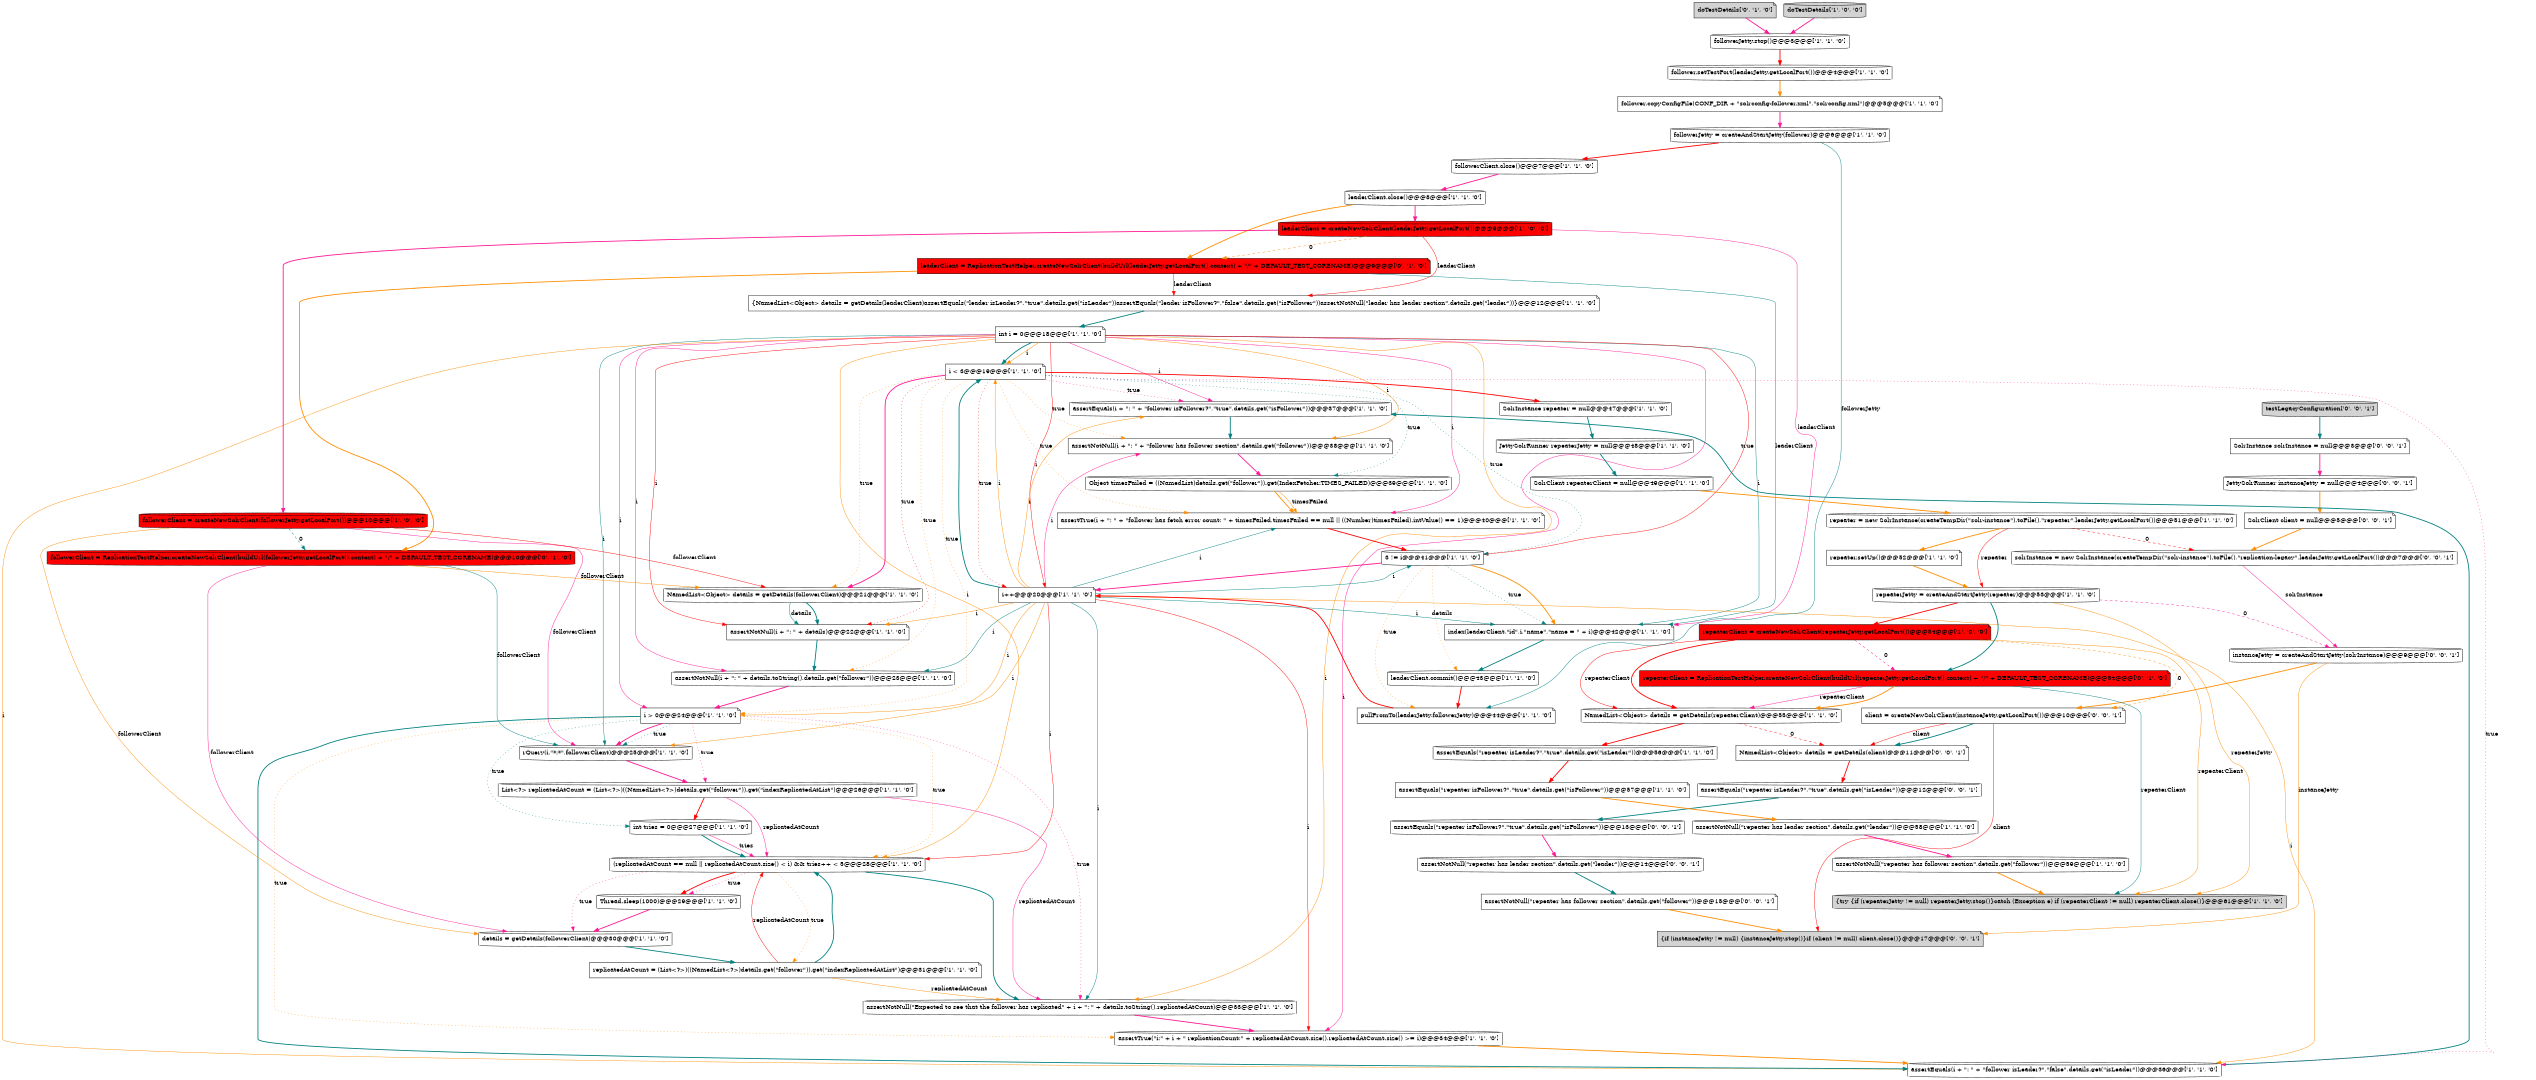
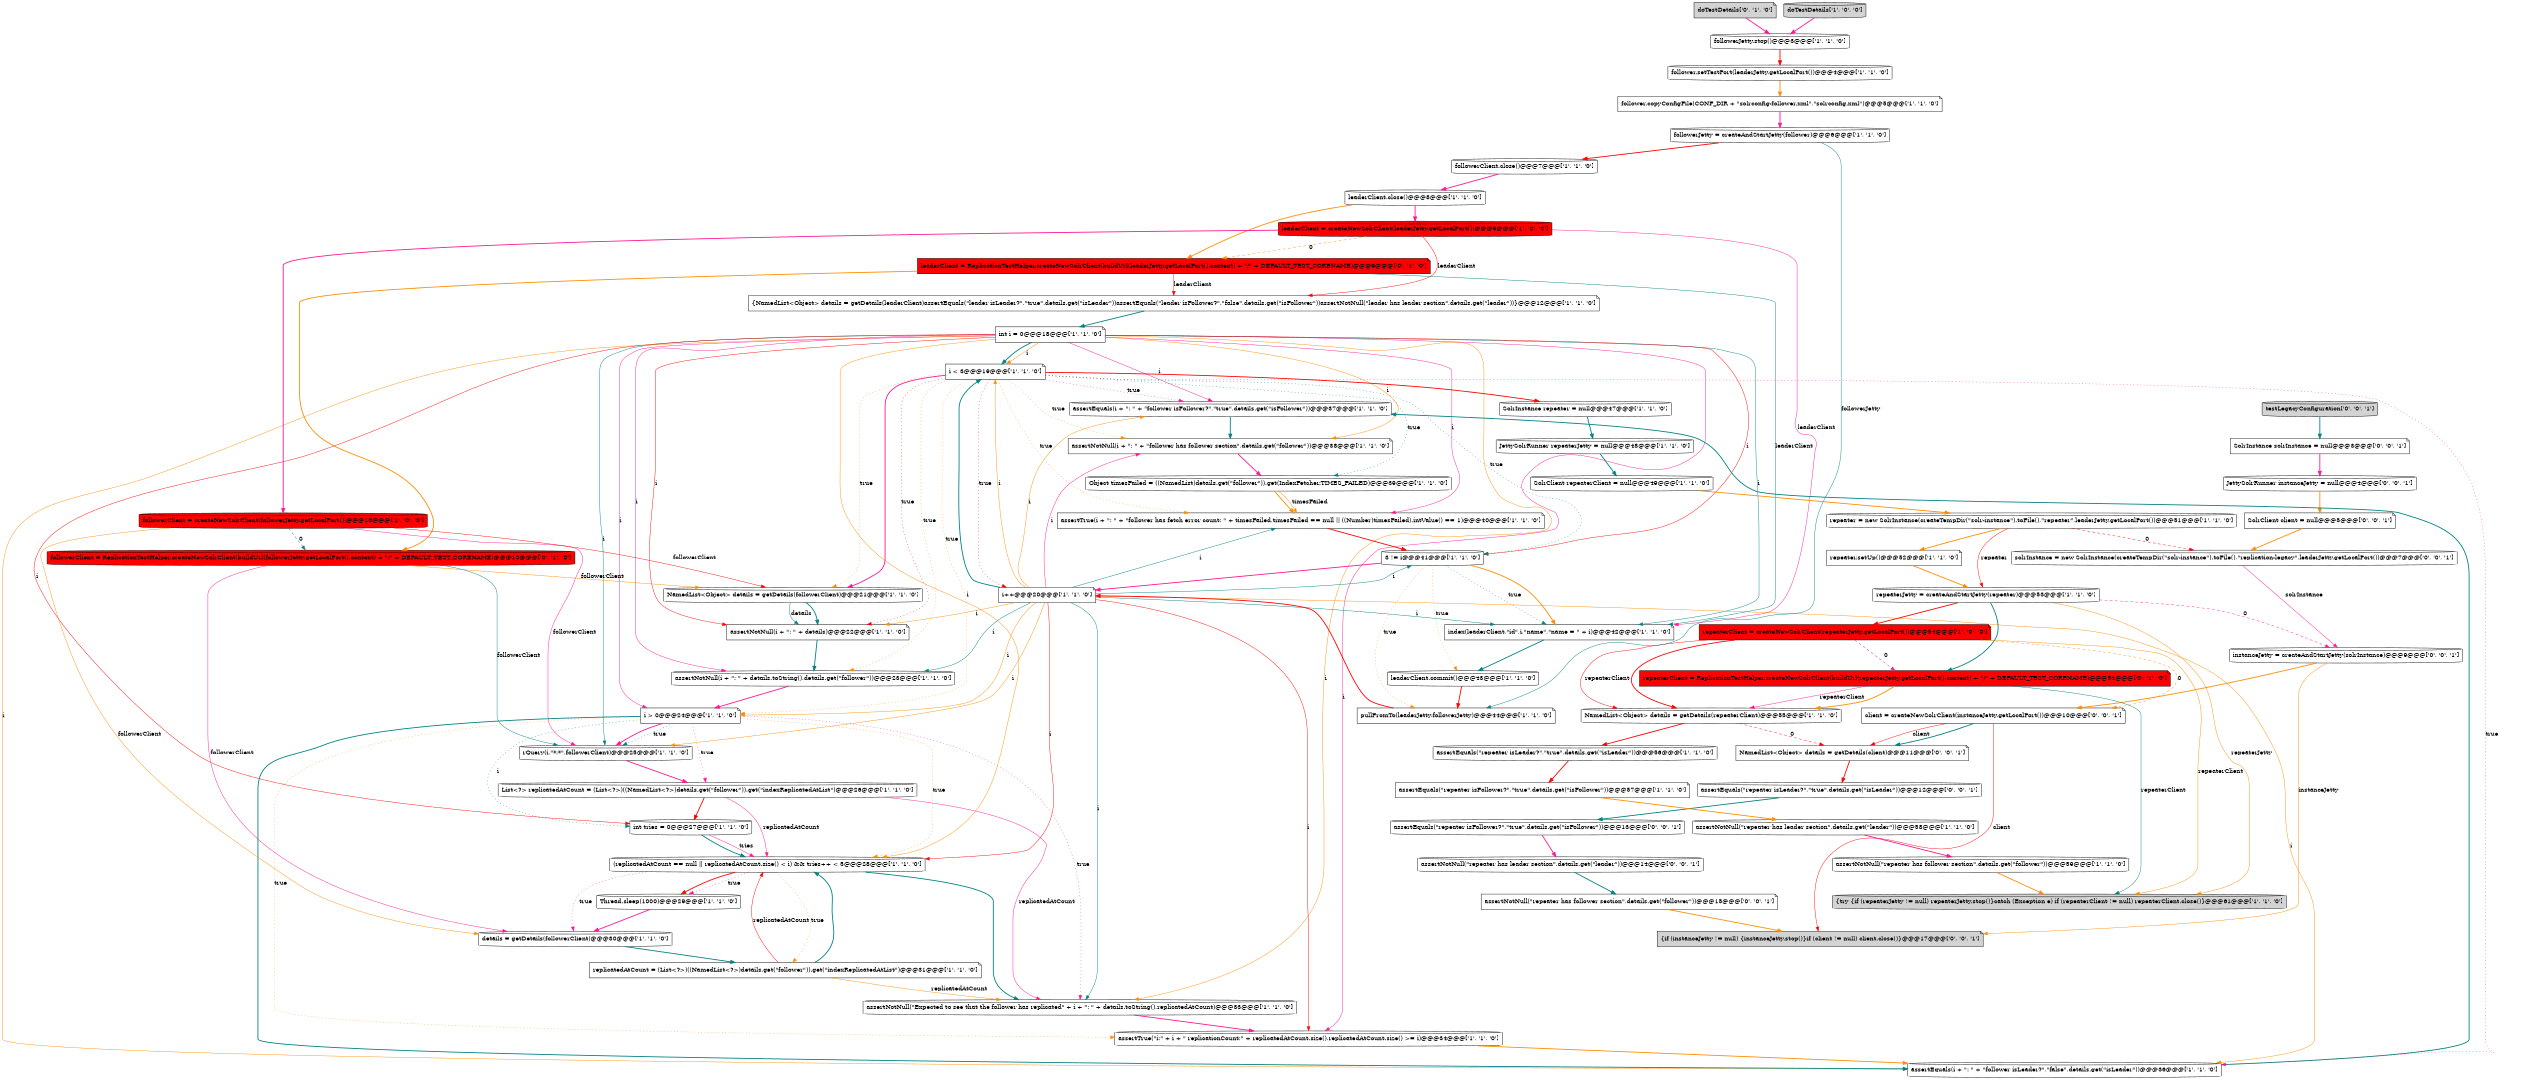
  digraph {
    node [fillcolor=white shape=cylinder style=filled]
    edge [color=darkorange style=bold]
    n1 [label="instanceJetty = createAndStartJetty(solrInstance)@@@9@@@['0', '0', '1']"]
    n2 [fillcolor=lightgray label="{if (instanceJetty != null) {instanceJetty.stop()}if (client != null) client.close()}@@@17@@@['0', '0', '1']" shape=note]
    n3 [label="client = createNewSolrClient(instanceJetty.getLocalPort())@@@10@@@['0', '0', '1']" shape=note]
    n4 [label="solrInstance = new SolrInstance(createTempDir(\"solr-instance\").toFile(),\"replication-legacy\",leaderJetty.getLocalPort())@@@7@@@['0', '0', '1']"]
    n5 [label="JettySolrRunner instanceJetty = null@@@4@@@['0', '0', '1']"]
    n6 [label="SolrClient client = null@@@5@@@['0', '0', '1']" shape=note]
    n7 [label="assertEquals(i + \": \" + \"follower isFollower?\",\"true\",details.get(\"isFollower\"))@@@37@@@['1', '1', '0']"]
    n8 [label="assertNotNull(i + \": \" + \"follower has follower section\",details.get(\"follower\"))@@@38@@@['1', '1', '0']" shape=note]
    n9 [label="Object timesFailed = ((NamedList)details.get(\"follower\")).get(IndexFetcher.TIMES_FAILED)@@@39@@@['1', '1', '0']"]
    n10 [label="details = getDetails(followerClient)@@@30@@@['1', '1', '0']"]
    n11 [label="replicatedAtCount = (List<?>)((NamedList<?>)details.get(\"follower\")).get(\"indexReplicatedAtList\")@@@31@@@['1', '1', '0']" shape=note]
    n12 [label="(replicatedAtCount == null || replicatedAtCount.size() < i) && tries++ < 5@@@28@@@['1', '1', '0']"]
    n13 [label="assertNotNull(\"Expected to see that the follower has replicated\" + i + \": \" + details.toString(),replicatedAtCount)@@@33@@@['1', '1', '0']"]
    n14 [label="{NamedList<Object> details = getDetails(leaderClient)assertEquals(\"leader isLeader?\",\"true\",details.get(\"isLeader\"))assertEquals(\"leader isFollower?\",\"false\",details.get(\"isFollower\"))assertNotNull(\"leader has leader section\",details.get(\"leader\"))}@@@12@@@['1', '1', '0']" shape=note]
    n15 [label="int i = 0@@@18@@@['1', '1', '0']" shape=note]
    n16 [label="assertTrue(i + \": \" + \"follower has fetch error count: \" + timesFailed,timesFailed == null || ((Number)timesFailed).intValue() == 1)@@@40@@@['1', '1', '0']" shape=note]
    n17 [label="rQuery(i,\"*:*\",followerClient)@@@25@@@['1', '1', '0']"]
    n18 [label="assertNotNull(i + \": \" + details.toString(),details.get(\"follower\"))@@@23@@@['1', '1', '0']"]
    n19 [label="i > 0@@@24@@@['1', '1', '0']" shape=note]
    n20 [label="assertTrue(\"i:\" + i + \" replicationCount:\" + replicatedAtCount.size(),replicatedAtCount.size() >= i)@@@34@@@['1', '1', '0']"]
    n21 [label="assertEquals(i + \": \" + \"follower isLeader?\",\"false\",details.get(\"isLeader\"))@@@36@@@['1', '1', '0']"]
    n22 [label="assertNotNull(i + \": \" + details)@@@22@@@['1', '1', '0']" shape=note]
    n23 [label="i++@@@20@@@['1', '1', '0']" shape=note]
    n24 [label="i < 3@@@19@@@['1', '1', '0']" shape=note]
    n25 [label="index(leaderClient,\"id\",i,\"name\",\"name = \" + i)@@@42@@@['1', '1', '0']" shape=note]
    n26 [label="3 != i@@@41@@@['1', '1', '0']"]
    n27 [label="List<?> replicatedAtCount = (List<?>)((NamedList<?>)details.get(\"follower\")).get(\"indexReplicatedAtList\")@@@26@@@['1', '1', '0']"]
    n28 [label="int tries = 0@@@27@@@['1', '1', '0']"]
    n29 [label="leaderClient.close()@@@8@@@['1', '1', '0']"]
    n30 [fillcolor=red label="leaderClient = ReplicationTestHelper.createNewSolrClient(buildUrl(leaderJetty.getLocalPort(),context) + \"/\" + DEFAULT_TEST_CORENAME)@@@9@@@['0', '1', '0']" shape=note]
    n31 [fillcolor=red label="leaderClient = createNewSolrClient(leaderJetty.getLocalPort())@@@9@@@['1', '0', '0']"]
    n32 [fillcolor=red label="followerClient = ReplicationTestHelper.createNewSolrClient(buildUrl(followerJetty.getLocalPort(),context) + \"/\" + DEFAULT_TEST_CORENAME)@@@10@@@['0', '1', '0']"]
    n33 [fillcolor=red label="followerClient = createNewSolrClient(followerJetty.getLocalPort())@@@10@@@['1', '0', '0']"]
    n34 [label="followerClient.close()@@@7@@@['1', '1', '0']"]
    n35 [label="assertEquals(\"repeater isLeader?\",\"true\",details.get(\"isLeader\"))@@@12@@@['0', '0', '1']"]
    n36 [label="assertEquals(\"repeater isFollower?\",\"true\",details.get(\"isFollower\"))@@@13@@@['0', '0', '1']"]
    n37 [label="assertNotNull(\"repeater has leader section\",details.get(\"leader\"))@@@14@@@['0', '0', '1']"]
    n38 [label="Thread.sleep(1000)@@@29@@@['1', '1', '0']"]
    n39 [label="NamedList<Object> details = getDetails(followerClient)@@@21@@@['1', '1', '0']"]
    n40 [fillcolor=lightgray label="doTestDetails['0', '1', '0']" shape=note]
    n41 [label="followerJetty.stop()@@@3@@@['1', '1', '0']"]
    n42 [label="follower.setTestPort(leaderJetty.getLocalPort())@@@4@@@['1', '1', '0']"]
    n43 [label="assertEquals(\"repeater isFollower?\",\"true\",details.get(\"isFollower\"))@@@57@@@['1', '1', '0']" shape=note]
    n44 [label="assertNotNull(\"repeater has leader section\",details.get(\"leader\"))@@@58@@@['1', '1', '0']"]
    n45 [label="assertNotNull(\"repeater has follower section\",details.get(\"follower\"))@@@59@@@['1', '1', '0']"]
    n46 [label="SolrInstance solrInstance = null@@@3@@@['0', '0', '1']" shape=note]
    n47 [fillcolor=red label="repeaterClient = createNewSolrClient(repeaterJetty.getLocalPort())@@@54@@@['1', '0', '0']" shape=note]
    n48 [label="NamedList<Object> details = getDetails(repeaterClient)@@@55@@@['1', '1', '0']"]
    n49 [fillcolor=red label="repeaterClient = ReplicationTestHelper.createNewSolrClient(buildUrl(repeaterJetty.getLocalPort(),context) + \"/\" + DEFAULT_TEST_CORENAME)@@@54@@@['0', '1', '0']" shape=note]
    n50 [fillcolor=lightgray label="{try {if (repeaterJetty != null) repeaterJetty.stop()}catch (Exception e) if (repeaterClient != null) repeaterClient.close()}@@@61@@@['1', '1', '0']"]
    n51 [label="NamedList<Object> details = getDetails(client)@@@11@@@['0', '0', '1']" shape=note]
    n52 [label="assertEquals(\"repeater isLeader?\",\"true\",details.get(\"isLeader\"))@@@56@@@['1', '1', '0']"]
    n53 [label="followerJetty = createAndStartJetty(follower)@@@6@@@['1', '1', '0']"]
    n54 [label="pullFromTo(leaderJetty,followerJetty)@@@44@@@['1', '1', '0']" shape=note]
    n55 [label="repeater.setUp()@@@52@@@['1', '1', '0']" shape=note]
    n56 [label="repeaterJetty = createAndStartJetty(repeater)@@@53@@@['1', '1', '0']"]
    n57 [label="assertNotNull(\"repeater has follower section\",details.get(\"follower\"))@@@15@@@['0', '0', '1']" shape=note]
    n58 [label="follower.copyConfigFile(CONF_DIR + \"solrconfig-follower.xml\",\"solrconfig.xml\")@@@5@@@['1', '1', '0']" shape=note]
    n59 [label="SolrInstance repeater = null@@@47@@@['1', '1', '0']"]
    n60 [label="leaderClient.commit()@@@43@@@['1', '1', '0']"]
    n61 [label="SolrClient repeaterClient = null@@@49@@@['1', '1', '0']"]
    n62 [label="repeater = new SolrInstance(createTempDir(\"solr-instance\").toFile(),\"repeater\",leaderJetty.getLocalPort())@@@51@@@['1', '1', '0']"]
    n63 [fillcolor=lightgray label="testLegacyConfiguration['0', '0', '1']"]
    n64 [fillcolor=lightgray label="doTestDetails['1', '0', '0']"]
    n65 [label="JettySolrRunner repeaterJetty = null@@@48@@@['1', '1', '0']"]
    n1 -> n2 [label=instanceJetty style=solid]
    n1 -> n3
    n3 -> n2 [color=red label=client style=solid]
    n3 -> n51 [color=red label=client style=solid]
    n3 -> n51 [color=teal]
    n4 -> n1 [color=deeppink label=solrInstance style=solid]
    n5 -> n6
    n6 -> n4
    n7 -> n8 [color=teal]
    n8 -> n9 [color=deeppink]
    n9 -> n16
    n9 -> n16 [label=timesFailed style=solid]
    n10 -> n11 [color=teal]
    n11 -> n12 [color=teal]
    n11 -> n12 [color=red label=replicatedAtCount style=solid]
    n11 -> n13 [label=replicatedAtCount style=solid]
    n12 -> n10 [color=deeppink label=true style=dotted]
    n12 -> n11 [label=true style=dotted]
    n12 -> n13 [color=teal]
    n12 -> n38 [color=red]
    n12 -> n38 [color=deeppink label=true style=dotted]
    n13 -> n20 [color=deeppink]
    n14 -> n15 [color=teal]
    n15 -> n7 [color=deeppink label=i style=solid]
    n15 -> n8 [label=i style=solid]
    n15 -> n12 [label=i style=solid]
    n15 -> n13 [label=i style=solid]
    n15 -> n16 [color=deeppink label=i style=solid]
    n15 -> n17 [color=teal label=i style=solid]
    n15 -> n18 [color=deeppink label=i style=solid]
    n15 -> n19 [color=deeppink label=i style=solid]
    n15 -> n20 [color=deeppink label=i style=solid]
    n15 -> n21 [label=i style=solid]
    n15 -> n22 [color=red label=i style=solid]
-   n15 -> n23 [color=red label=i style=solid]
+   n15 -> n28 [color=red label=i style=solid]
    n15 -> n24 [label=i style=solid]
    n15 -> n24 [color=teal]
    n15 -> n25 [color=teal label=i style=solid]
-   n15 -> n26 [color=red label=true style=solid]
+   n15 -> n26 [color=red label=i style=solid]
    n16 -> n26 [color=red]
    n17 -> n27 [color=deeppink]
    n18 -> n19 [color=deeppink]
    n19 -> n12 [label=true style=dotted]
    n19 -> n13 [color=deeppink label=true style=dotted]
    n19 -> n17 [color=teal label=true style=dotted]
    n19 -> n17 [color=deeppink]
    n19 -> n20 [label=true style=dotted]
    n19 -> n21 [color=teal]
    n19 -> n27 [color=deeppink label=true style=dotted]
-   n19 -> n28 [color=teal label=true style=dotted]
+   n19 -> n28 [color=teal label=i style=dotted]
    n20 -> n21
    n21 -> n7 [color=teal]
    n22 -> n18 [color=teal]
    n23 -> n7 [label=i style=solid]
    n23 -> n8 [color=deeppink label=i style=solid]
    n23 -> n12 [color=red label=i style=solid]
    n23 -> n13 [color=teal label=i style=solid]
    n23 -> n16 [color=teal label=i style=solid]
    n23 -> n17 [label=i style=solid]
    n23 -> n18 [color=teal label=i style=solid]
    n23 -> n19 [label=i style=solid]
    n23 -> n20 [color=red label=i style=solid]
    n23 -> n21 [label=i style=solid]
    n23 -> n22 [label=i style=solid]
    n23 -> n24 [label=i style=solid]
    n23 -> n24 [color=teal]
    n23 -> n25 [color=teal label=i style=solid]
    n23 -> n26 [color=teal label=i style=solid]
    n24 -> n7 [color=deeppink label=true style=dotted]
    n24 -> n8 [label=true style=dotted]
    n24 -> n9 [color=teal label=true style=dotted]
    n24 -> n16 [label=true style=dotted]
    n24 -> n18 [label=true style=dotted]
    n24 -> n19 [label=true style=dotted]
    n24 -> n21 [color=deeppink label=true style=dotted]
    n24 -> n22 [color=red label=true style=dotted]
    n24 -> n23 [color=red label=true style=dotted]
    n24 -> n26 [color=teal label=true style=dotted]
    n24 -> n39 [color=deeppink]
    n24 -> n39 [label=true style=dotted]
    n24 -> n59 [color=red]
    n25 -> n60 [color=teal]
    n26 -> n23 [color=deeppink]
    n26 -> n25 [color=teal label=true style=dotted]
    n26 -> n25
    n26 -> n54 [label=true style=dotted]
-   n26 -> n60 [label=details style=dotted]
+   n26 -> n60 [label=true style=dotted]
    n27 -> n12 [color=deeppink label=replicatedAtCount style=solid]
    n27 -> n13 [color=deeppink label=replicatedAtCount style=solid]
    n27 -> n28 [color=red]
    n28 -> n12 [color=teal]
    n28 -> n12 [color=deeppink label=tries style=solid]
    n29 -> n30
    n29 -> n31 [color=deeppink]
    n30 -> n14 [color=red label=leaderClient style=solid]
    n30 -> n25 [color=teal label=leaderClient style=solid]
    n30 -> n32
    n31 -> n14 [color=red label=leaderClient style=solid]
    n31 -> n25 [color=deeppink label=leaderClient style=solid]
    n31 -> n30 [label=0 style=dashed]
    n31 -> n33 [color=deeppink]
    n32 -> n10 [color=deeppink label=followerClient style=solid]
    n32 -> n17 [color=teal label=followerClient style=solid]
    n32 -> n39 [label=followerClient style=solid]
    n33 -> n10 [label=followerClient style=solid]
    n33 -> n17 [color=deeppink label=followerClient style=solid]
    n33 -> n32 [color=teal label=0 style=dashed]
    n33 -> n39 [color=red label=followerClient style=solid]
    n34 -> n29 [color=deeppink]
    n35 -> n36 [color=teal]
    n36 -> n37 [color=deeppink]
    n37 -> n57 [color=teal]
    n38 -> n10 [color=deeppink]
    n39 -> n22 [color=teal]
    n39 -> n22 [color=teal label=details style=solid]
    n40 -> n41 [color=deeppink]
    n41 -> n42 [color=red]
    n42 -> n58
    n43 -> n44
    n44 -> n45 [color=deeppink]
    n45 -> n50
    n46 -> n5 [color=deeppink]
    n47 -> n3 [label=0 style=dashed]
    n47 -> n48 [color=red]
    n47 -> n48 [color=red label=repeaterClient style=solid]
    n47 -> n49 [color=deeppink label=0 style=dashed]
    n47 -> n50 [label=repeaterClient style=solid]
    n48 -> n51 [color=red label=0 style=dashed]
    n48 -> n52 [color=red]
    n49 -> n48 [color=deeppink label=repeaterClient style=solid]
    n49 -> n48
    n49 -> n50 [color=teal label=repeaterClient style=solid]
    n51 -> n35 [color=red]
    n52 -> n43 [color=red]
    n53 -> n34 [color=red]
    n53 -> n54 [color=teal label=followerJetty style=solid]
    n54 -> n23 [color=red]
    n55 -> n56
    n56 -> n1 [color=deeppink label=0 style=dashed]
    n56 -> n47 [color=red]
    n56 -> n49 [color=teal]
    n56 -> n50 [label=repeaterJetty style=solid]
    n57 -> n2
    n58 -> n53 [color=deeppink]
    n59 -> n65 [color=teal]
    n60 -> n54 [color=red]
    n61 -> n62
    n62 -> n4 [color=red label=0 style=dashed]
    n62 -> n55
    n62 -> n56 [color=red label=repeater style=solid]
    n63 -> n46 [color=teal]
    n64 -> n41 [color=deeppink]
    n65 -> n61 [color=teal]
  }
